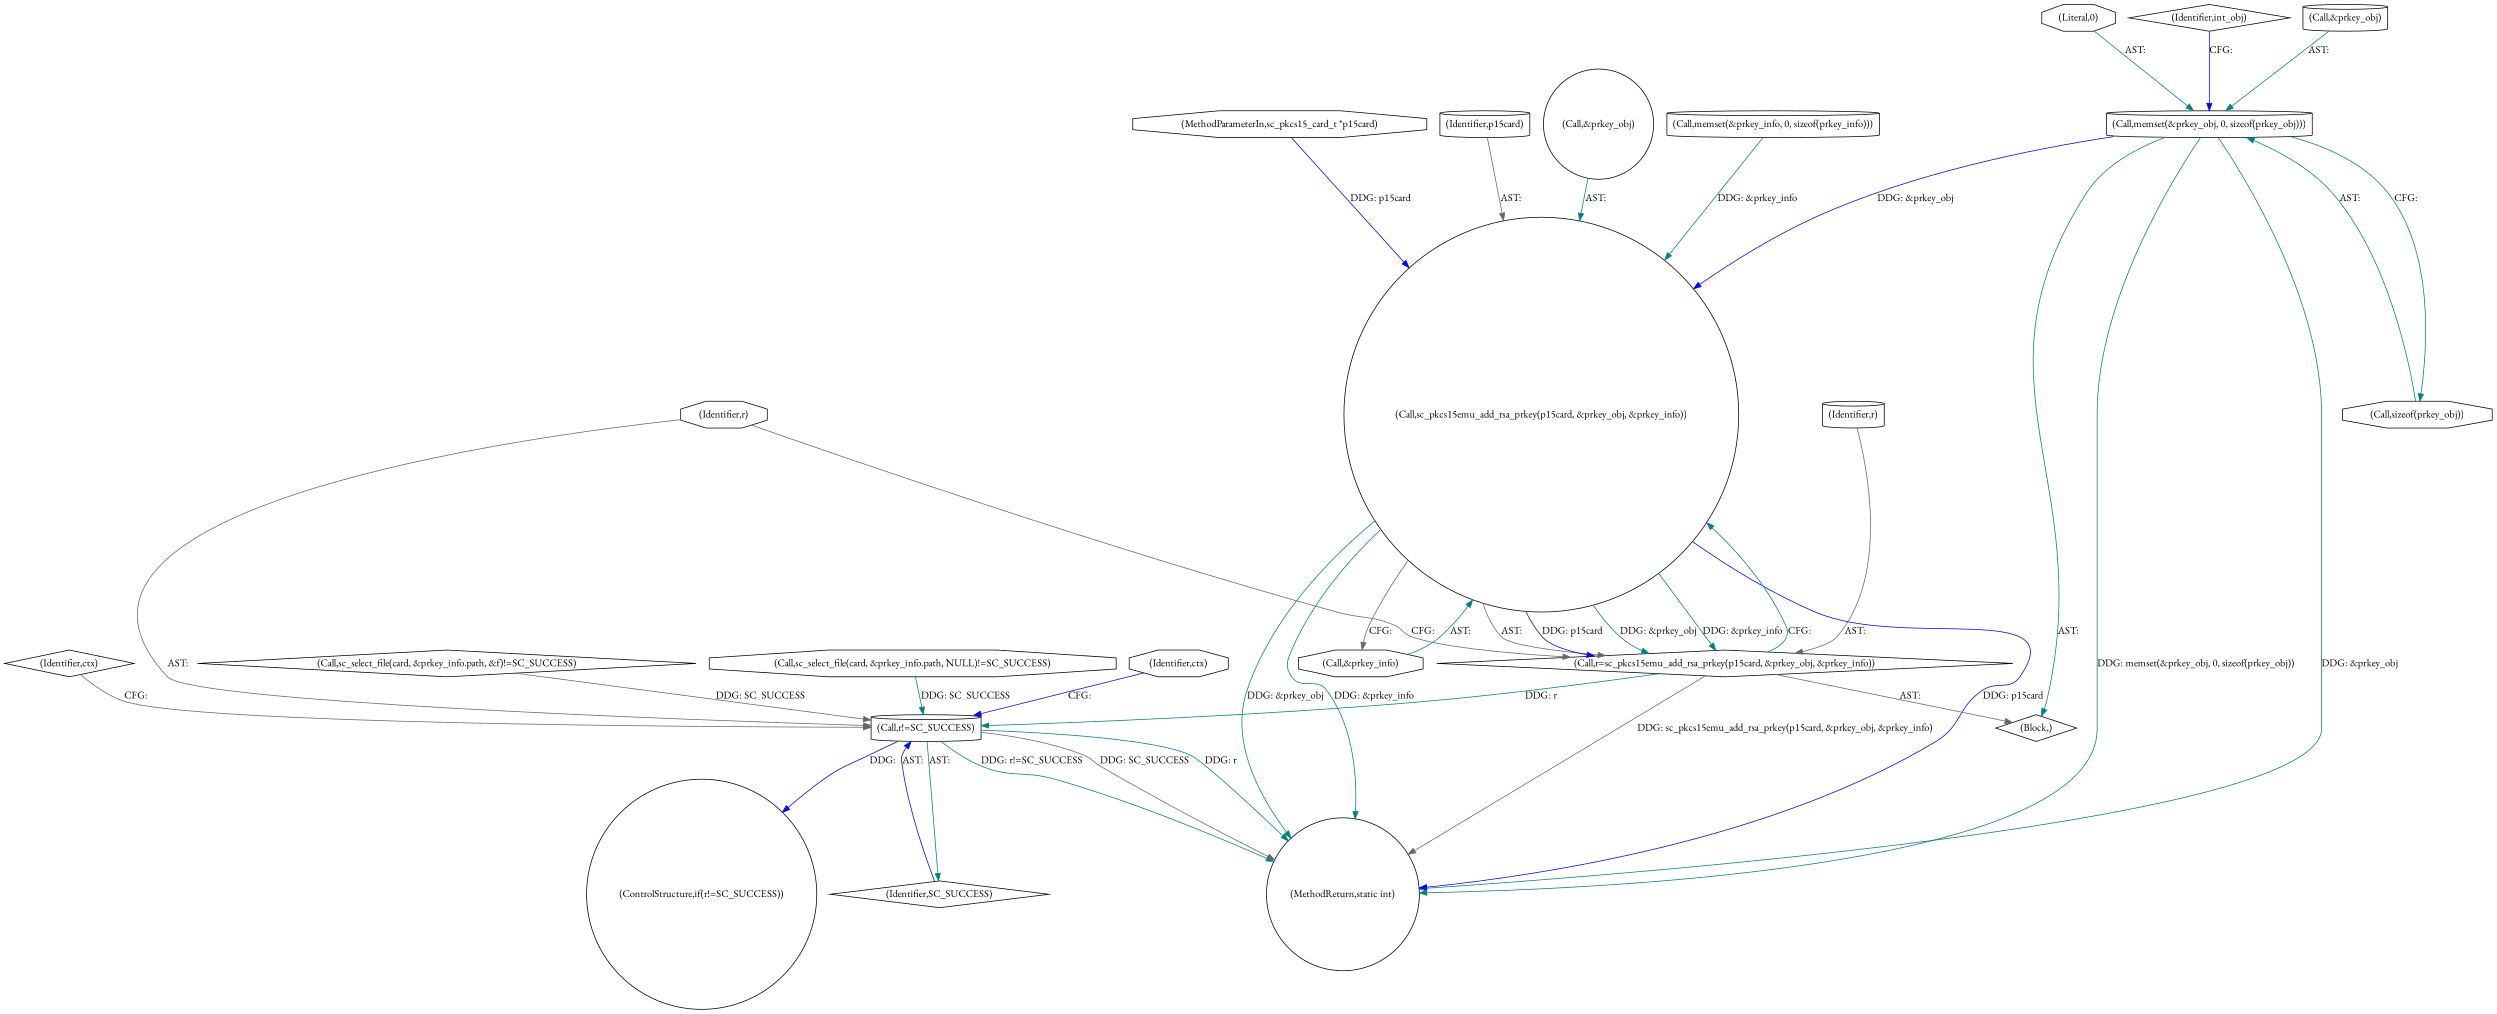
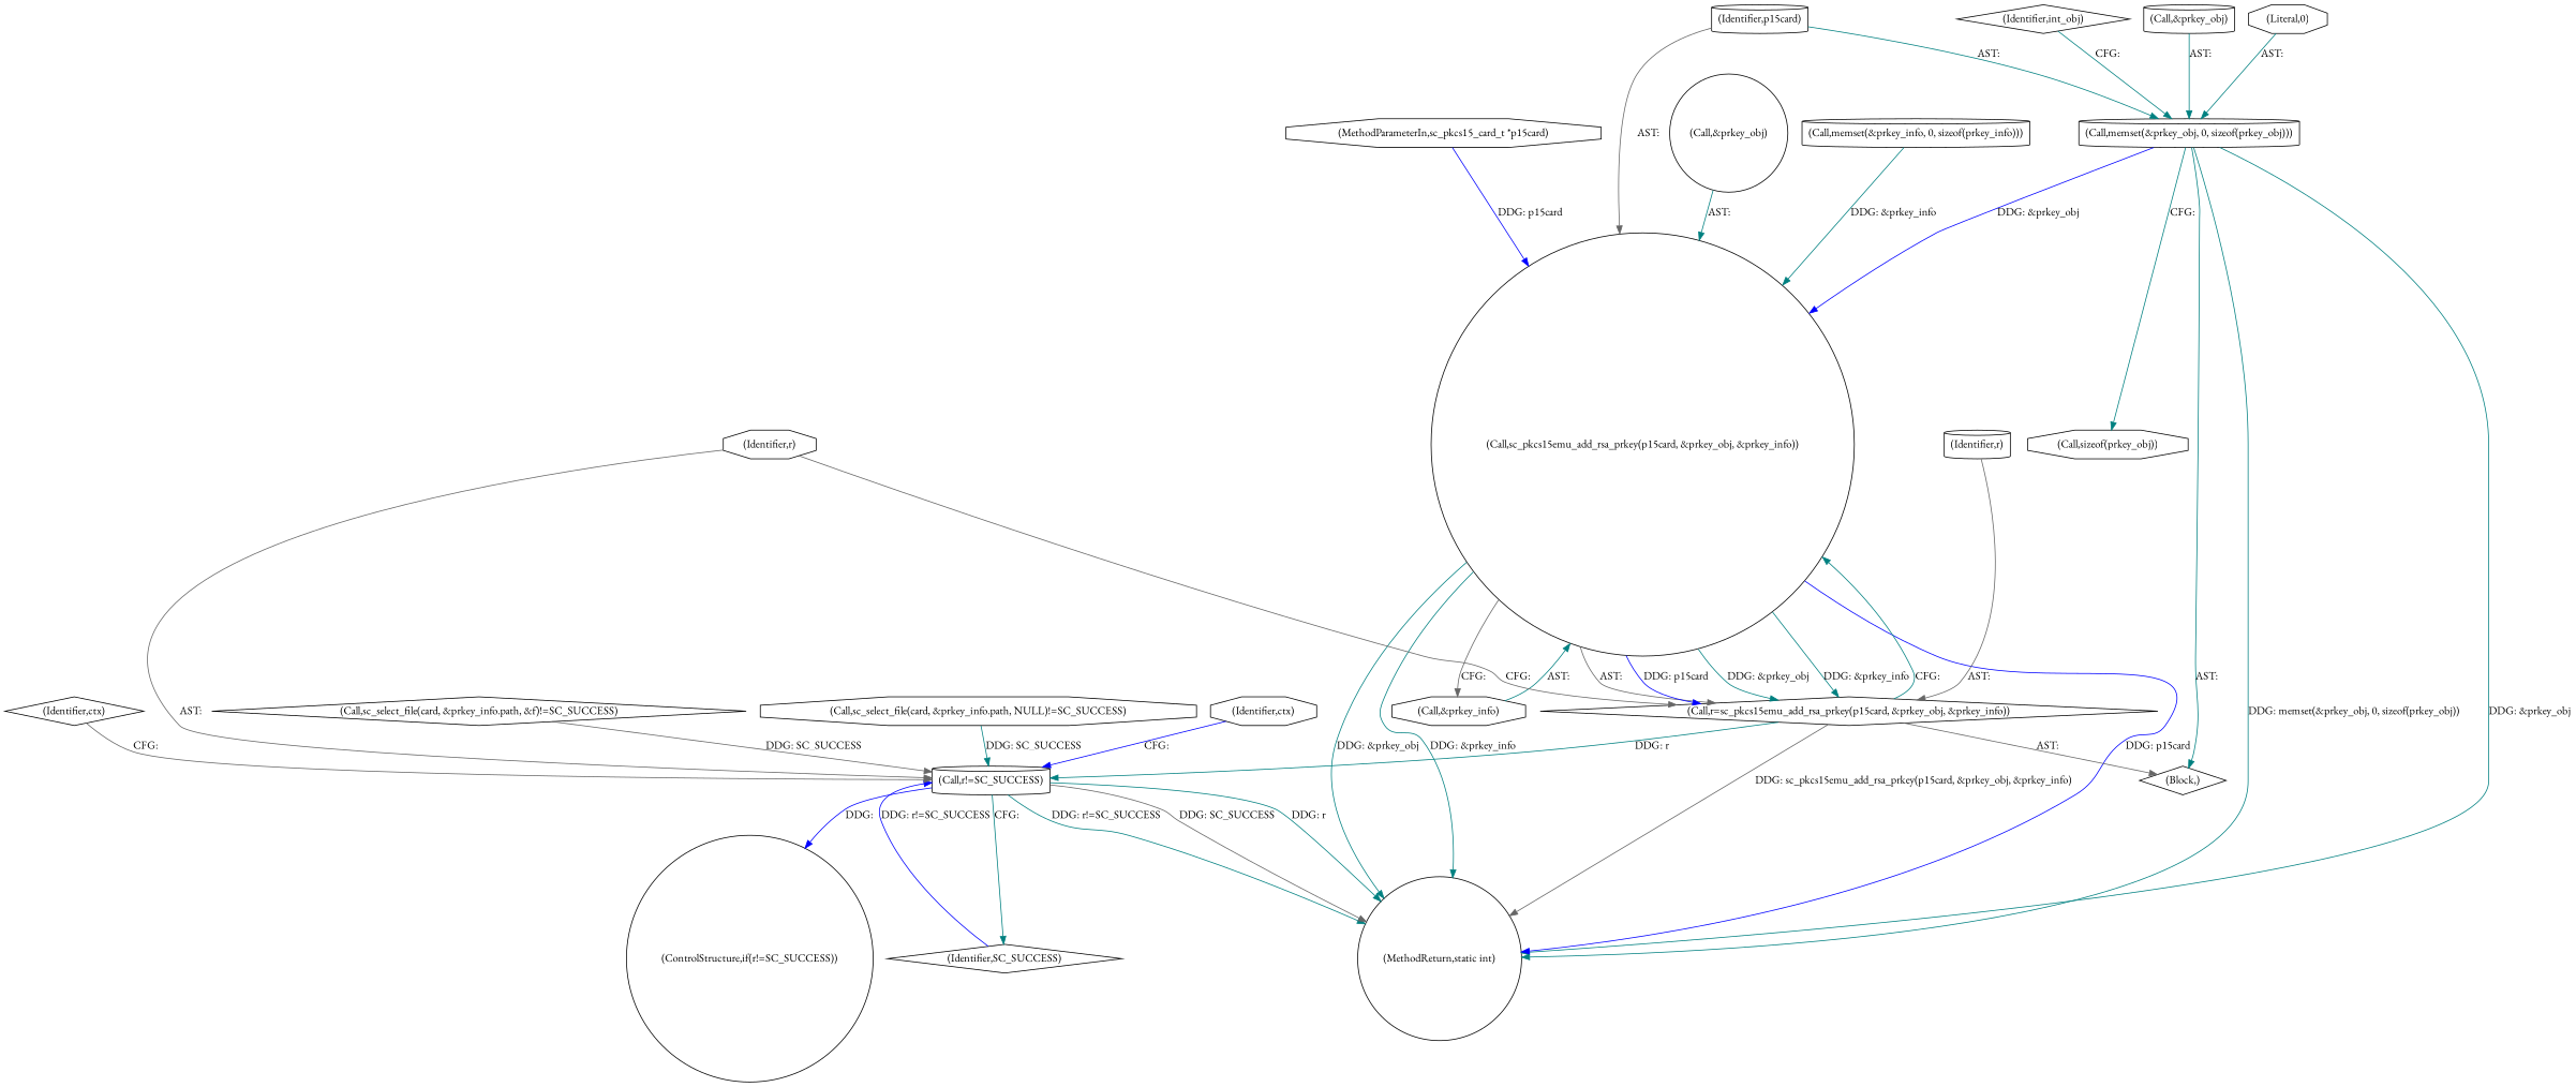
  digraph {
    fontname="EB Garamond"
    node [fontname="EB Garamond" shape=octagon]
    edge [color=teal fontname="EB Garamond"]
    n1 [label="(Call,memset(&prkey_obj, 0, sizeof(prkey_obj)))" shape=cylinder]
    n2 [label="(Call,sc_pkcs15emu_add_rsa_prkey(p15card, &prkey_obj, &prkey_info))" shape=circle]
    n3 [label="(MethodReturn,static int)" shape=circle]
    n4 [label="(Call,sizeof(prkey_obj))"]
    n5 [label="(Block,)" shape=diamond]
    n6 [label="(Call,r=sc_pkcs15emu_add_rsa_prkey(p15card, &prkey_obj, &prkey_info))" shape=diamond]
    n7 [label="(Call,&prkey_info)"]
    n8 [label="(Call,r!=SC_SUCCESS)" shape=cylinder]
    n9 [label="(ControlStructure,if(r!=SC_SUCCESS))" shape=circle]
    n10 [label="(Identifier,SC_SUCCESS)" shape=diamond]
    n11 [label="(MethodParameterIn,sc_pkcs15_card_t *p15card)"]
    n12 [label="(Literal,0)"]
    n13 [label="(Call,sc_select_file(card, &prkey_info.path, NULL)!=SC_SUCCESS)"]
    n14 [label="(Identifier,ctx)"]
    n15 [label="(Identifier,int_obj)" shape=diamond]
    n16 [label="(Identifier,r)" shape=cylinder]
    n17 [label="(Call,&prkey_obj)" shape=cylinder]
    n18 [label="(Identifier,r)"]
    n19 [label="(Identifier,ctx)" shape=diamond]
    n20 [label="(Identifier,p15card)" shape=cylinder]
    n21 [label="(Call,sc_select_file(card, &prkey_info.path, &f)!=SC_SUCCESS)" shape=diamond]
    n22 [label="(Call,&prkey_obj)" shape=circle]
    n23 [label="(Call,memset(&prkey_info, 0, sizeof(prkey_info)))" shape=cylinder]
    n1 -> n2 [color=blue label="DDG: &prkey_obj"]
    n1 -> n3 [label="DDG: memset(&prkey_obj, 0, sizeof(prkey_obj))"]
    n1 -> n3 [label="DDG: &prkey_obj"]
    n1 -> n4 [label="CFG: "]
    n1 -> n5 [label="AST: "]
    n2 -> n3 [label="DDG: &prkey_info"]
    n2 -> n3 [color=blue label="DDG: p15card"]
    n2 -> n3 [label="DDG: &prkey_obj"]
    n2 -> n6 [color=gray40 label="AST: "]
    n2 -> n6 [color=blue label="DDG: p15card"]
    n2 -> n6 [label="DDG: &prkey_obj"]
    n2 -> n6 [label="DDG: &prkey_info"]
    n2 -> n7 [color=gray40 label="CFG: "]
-   n4 -> n1 [label="AST: "]
+   n20 -> n1 [label="AST: "]
    n6 -> n2 [label="CFG: "]
    n6 -> n3 [color=gray40 label="DDG: sc_pkcs15emu_add_rsa_prkey(p15card, &prkey_obj, &prkey_info)"]
    n6 -> n5 [color=gray40 label="AST: "]
    n6 -> n8 [label="DDG: r"]
    n7 -> n2 [label="AST: "]
    n8 -> n3 [label="DDG: r!=SC_SUCCESS"]
    n8 -> n3 [color=gray40 label="DDG: SC_SUCCESS"]
    n8 -> n3 [label="DDG: r"]
    n8 -> n9 [color=blue label="DDG: "]
-   n8 -> n10 [label="AST: "]
-   n10 -> n8 [color=blue label="AST: "]
+   n8 -> n10 [label="CFG: "]
+   n10 -> n8 [color=blue label="DDG: r!=SC_SUCCESS"]
    n11 -> n2 [color=blue label="DDG: p15card"]
    n12 -> n1 [label="AST: "]
    n13 -> n8 [label="DDG: SC_SUCCESS"]
    n14 -> n8 [color=blue label="CFG: "]
-   n15 -> n1 [color=blue label="CFG: "]
+   n15 -> n1 [label="CFG: "]
    n16 -> n6 [color=gray40 label="AST: "]
    n17 -> n1 [label="AST: "]
    n18 -> n6 [color=gray40 label="CFG: "]
    n18 -> n8 [color=gray40 label="AST: "]
    n19 -> n8 [color=gray40 label="CFG: "]
    n20 -> n2 [color=gray40 label="AST: "]
    n21 -> n8 [color=gray40 label="DDG: SC_SUCCESS"]
    n22 -> n2 [label="AST: "]
    n23 -> n2 [label="DDG: &prkey_info"]
  }
